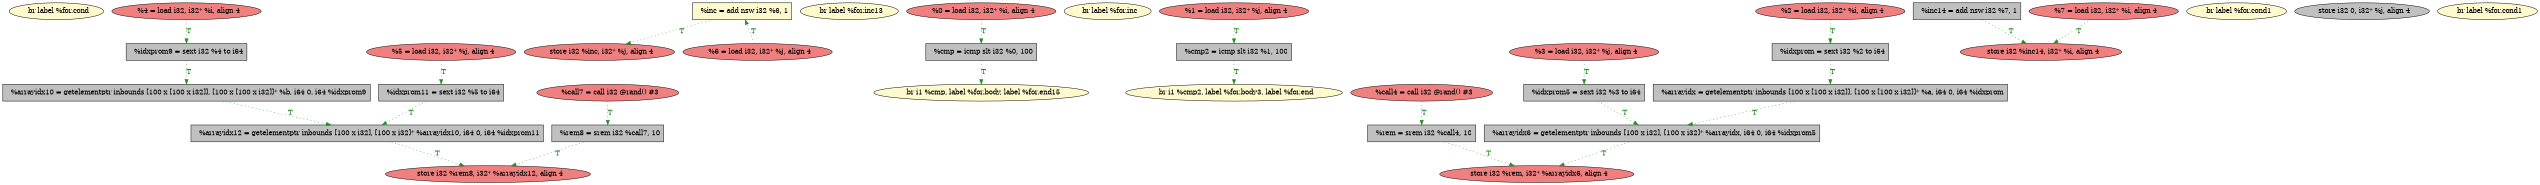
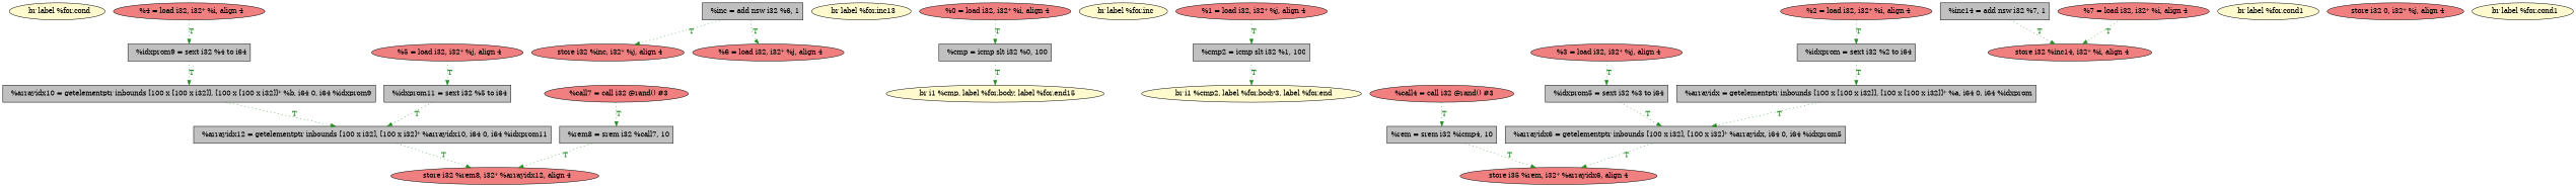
  digraph {
    node [fillcolor=lightcoral shape=ellipse style=filled]
    edge [color=forestgreen fontcolor=forestgreen style=dotted]
    n1 [fillcolor=lemonchiffon label="  br label %for.cond"]
    n2 [fillcolor=grey label="  %rem8 = srem i32 %call7, 10" shape=rectangle]
    n3 [label="  store i32 %rem8, i32* %arrayidx12, align 4"]
-   n4 [fillcolor=lemonchiffon label="  %inc = add nsw i32 %6, 1" shape=rectangle]
+   n4 [fillcolor=grey label="  %inc = add nsw i32 %6, 1" shape=rectangle]
    n5 [label="  store i32 %inc, i32* %j, align 4"]
    n6 [fillcolor=lemonchiffon label="  br label %for.inc13"]
    n7 [fillcolor=lemonchiffon label="  br i1 %cmp, label %for.body, label %for.end15"]
    n8 [fillcolor=lemonchiffon label="  br label %for.inc"]
    n9 [fillcolor=grey label="  %cmp2 = icmp slt i32 %1, 100" shape=rectangle]
    n10 [fillcolor=lemonchiffon label="  br i1 %cmp2, label %for.body3, label %for.end"]
    n11 [fillcolor=grey label="  %idxprom = sext i32 %2 to i64" shape=rectangle]
    n12 [fillcolor=grey label="  %arrayidx = getelementptr inbounds [100 x [100 x i32]], [100 x [100 x i32]]* %a, i64 0, i64 %idxprom" shape=rectangle]
    n13 [fillcolor=grey label="  %arrayidx6 = getelementptr inbounds [100 x i32], [100 x i32]* %arrayidx, i64 0, i64 %idxprom5" shape=rectangle]
-   n14 [label="  store i32 %rem, i32* %arrayidx6, align 4"]
+   n14 [label="store i35 %rem, i32* %arrayidx6, align 4"]
    n15 [fillcolor=grey label="  %inc14 = add nsw i32 %7, 1" shape=rectangle]
    n16 [label="  store i32 %inc14, i32* %i, align 4"]
    n17 [fillcolor=grey label="  %cmp = icmp slt i32 %0, 100" shape=rectangle]
    n18 [label="  %0 = load i32, i32* %i, align 4"]
    n19 [label="  %6 = load i32, i32* %j, align 4"]
    n20 [label="  %7 = load i32, i32* %i, align 4"]
    n21 [fillcolor=grey label="  %arrayidx12 = getelementptr inbounds [100 x i32], [100 x i32]* %arrayidx10, i64 0, i64 %idxprom11" shape=rectangle]
    n22 [label="  %2 = load i32, i32* %i, align 4"]
    n23 [label="  %call4 = call i32 @rand() #3"]
-   n24 [fillcolor=grey label="  %rem = srem i32 %call4, 10" shape=rectangle]
+   n24 [fillcolor=grey label="%rem = srem i32 %icmp4, 10" shape=rectangle]
    n25 [fillcolor=grey label="  %idxprom9 = sext i32 %4 to i64" shape=rectangle]
    n26 [fillcolor=grey label="  %arrayidx10 = getelementptr inbounds [100 x [100 x i32]], [100 x [100 x i32]]* %b, i64 0, i64 %idxprom9" shape=rectangle]
    n27 [fillcolor=lemonchiffon label="  br label %for.cond1"]
-   n28 [fillcolor=grey label="  store i32 0, i32* %j, align 4"]
+   n28 [label="  store i32 0, i32* %j, align 4"]
    n29 [label="  %call7 = call i32 @rand() #3"]
    n30 [fillcolor=grey label="  %idxprom5 = sext i32 %3 to i64" shape=rectangle]
    n31 [label="  %4 = load i32, i32* %i, align 4"]
    n32 [label="  %5 = load i32, i32* %j, align 4"]
    n33 [fillcolor=grey label="  %idxprom11 = sext i32 %5 to i64" shape=rectangle]
    n34 [fillcolor=lemonchiffon label="  br label %for.cond1"]
    n35 [label="  %3 = load i32, i32* %j, align 4"]
    n36 [label="  %1 = load i32, i32* %j, align 4"]
    n2 -> n3 [label=T]
    n4 -> n5 [label=T]
    n9 -> n10 [label=T]
    n11 -> n12 [label=T]
    n12 -> n13 [label=T]
    n13 -> n14 [label=T]
    n15 -> n16 [label=T]
    n17 -> n7 [label=T]
    n18 -> n17 [label=T]
-   n19 -> n4 [label=T]
+   n4 -> n19 [label=T]
    n20 -> n16 [label=T]
    n21 -> n3 [label=T]
    n22 -> n11 [label=T]
    n23 -> n24 [label=T]
    n24 -> n14 [label=T]
    n25 -> n26 [label=T]
    n26 -> n21 [label=T]
    n29 -> n2 [label=T]
    n30 -> n13 [label=T]
    n31 -> n25 [label=T]
    n32 -> n33 [label=T]
    n33 -> n21 [label=T]
    n35 -> n30 [label=T]
    n36 -> n9 [label=T]
  }
